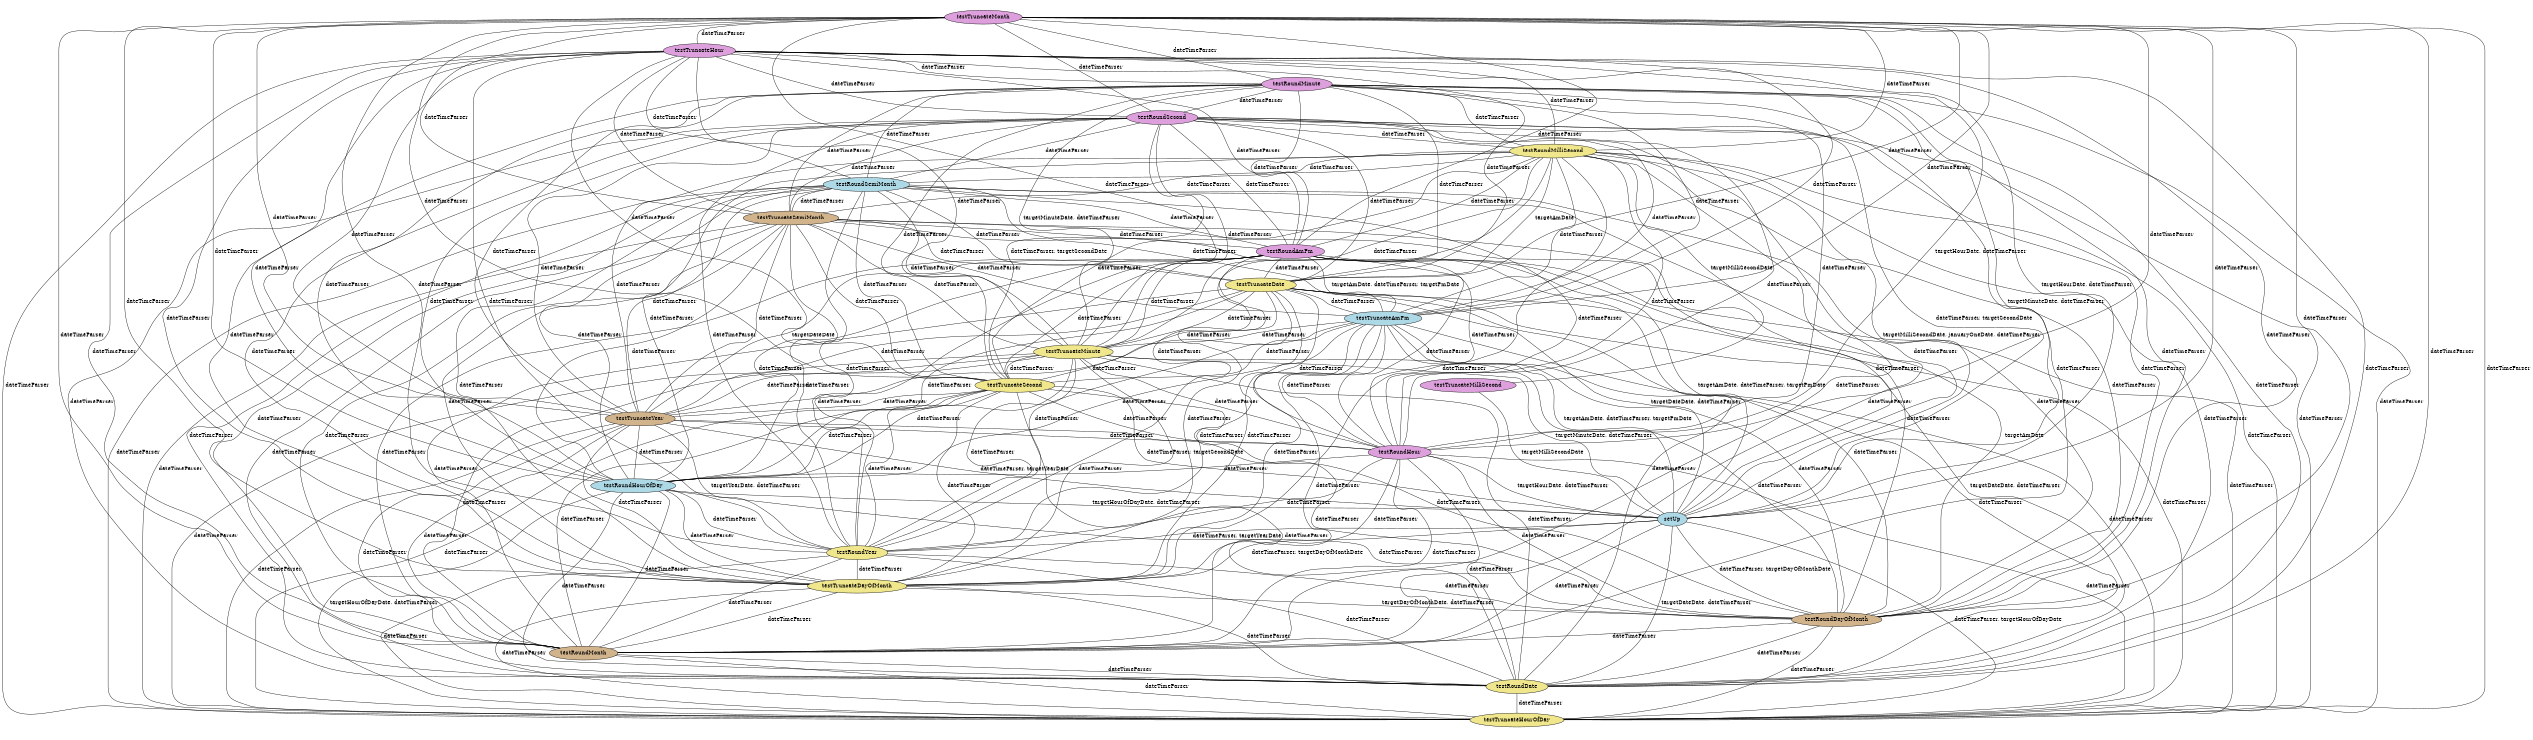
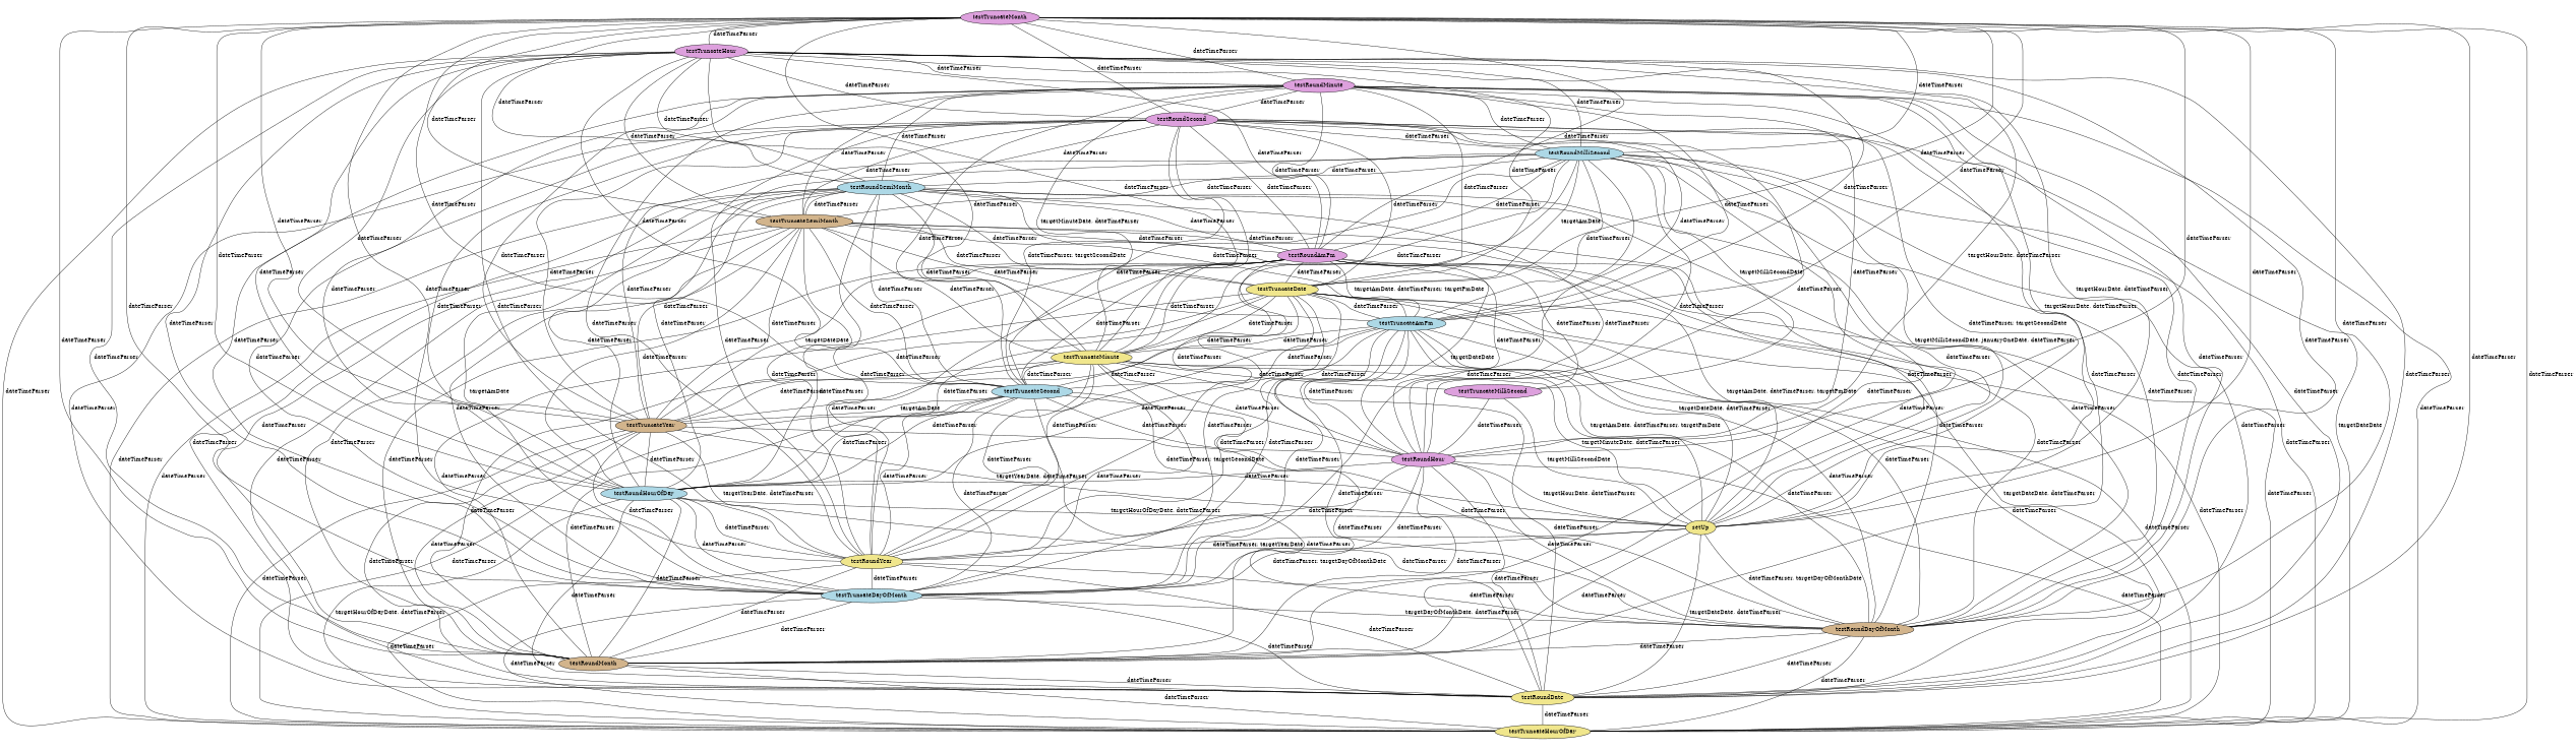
  digraph {
    node [fillcolor=plum style=filled]
    edge [dir=none]
    testTruncateMonth
    testTruncateHour
    testRoundMinute
    testRoundSecond
-   testRoundMilliSecond [fillcolor=khaki]
+   testRoundMilliSecond [fillcolor=lightblue]
    testRoundSemiMonth [fillcolor=lightblue]
    testTruncateSemiMonth [fillcolor=tan]
    testRoundAmPm
    testTruncateDate [fillcolor=khaki]
    testTruncateAmPm [fillcolor=lightblue]
    testTruncateMinute [fillcolor=khaki]
-   testTruncateSecond [fillcolor=khaki]
+   testTruncateSecond [fillcolor=lightblue]
    testTruncateYear [fillcolor=tan]
    testRoundHour
    testRoundHourOfDay [fillcolor=lightblue]
-   setUp [fillcolor=lightblue]
+   setUp [fillcolor=khaki]
    testRoundYear [fillcolor=khaki]
-   testTruncateDayOfMonth [fillcolor=khaki]
+   testTruncateDayOfMonth [fillcolor=lightblue]
    testRoundDayOfMonth [fillcolor=tan]
    testRoundMonth [fillcolor=tan]
    testRoundDate [fillcolor=khaki]
    testTruncateHourOfDay [fillcolor=khaki]
    testTruncateMilliSecond
    testTruncateMonth -> testTruncateHour [label=" dateTimeParser"]
    testTruncateMonth -> testRoundMinute [label=" dateTimeParser"]
    testTruncateMonth -> testRoundSecond [label=" dateTimeParser"]
    testTruncateMonth -> testRoundMilliSecond [label=" dateTimeParser"]
+   testTruncateMonth -> testRoundSemiMonth [label=" dateTimeParser"]
    testTruncateMonth -> testTruncateSemiMonth [label=" dateTimeParser"]
    testTruncateMonth -> testRoundAmPm [label=" dateTimeParser"]
    testTruncateMonth -> testTruncateDate [label=" dateTimeParser"]
    testTruncateMonth -> testTruncateAmPm [label=" dateTimeParser"]
    testTruncateMonth -> testTruncateMinute [label=" dateTimeParser"]
    testTruncateMonth -> testTruncateSecond [label=" dateTimeParser"]
    testTruncateMonth -> testTruncateYear [label=" dateTimeParser"]
    testTruncateMonth -> testRoundHour [label=" dateTimeParser"]
    testTruncateMonth -> testRoundHourOfDay [label=" dateTimeParser"]
    testTruncateMonth -> setUp [label=" dateTimeParser"]
    testTruncateMonth -> testRoundYear [label=" dateTimeParser"]
    testTruncateMonth -> testTruncateDayOfMonth [label=" dateTimeParser"]
    testTruncateMonth -> testRoundDayOfMonth [label=" dateTimeParser"]
    testTruncateMonth -> testRoundMonth [label=" dateTimeParser"]
    testTruncateMonth -> testRoundDate [label=" dateTimeParser"]
    testTruncateMonth -> testTruncateHourOfDay [label=" dateTimeParser"]
    testTruncateHour -> testRoundMinute [label=" dateTimeParser"]
    testTruncateHour -> testRoundSecond [label=" dateTimeParser"]
    testTruncateHour -> testRoundMilliSecond [label=" dateTimeParser"]
    testTruncateHour -> testRoundSemiMonth [label=" dateTimeParser"]
    testTruncateHour -> testTruncateSemiMonth [label=" dateTimeParser"]
    testTruncateHour -> testRoundAmPm [label=" dateTimeParser"]
    testTruncateHour -> testTruncateDate [label=" dateTimeParser"]
    testTruncateHour -> testTruncateAmPm [label=" dateTimeParser"]
    testTruncateHour -> testTruncateMinute [label=" dateTimeParser"]
    testTruncateHour -> testTruncateSecond [label=" dateTimeParser"]
    testTruncateHour -> testTruncateYear [label=" dateTimeParser"]
    testTruncateHour -> testRoundHour [label=" targetHourDate, dateTimeParser"]
    testTruncateHour -> testRoundHourOfDay [label=" dateTimeParser"]
    testTruncateHour -> setUp [label=" targetHourDate, dateTimeParser"]
    testTruncateHour -> testRoundYear [label=" dateTimeParser"]
    testTruncateHour -> testTruncateDayOfMonth [label=" dateTimeParser"]
    testTruncateHour -> testRoundDayOfMonth [label=" dateTimeParser"]
    testTruncateHour -> testRoundMonth [label=" dateTimeParser"]
    testTruncateHour -> testRoundDate [label=" dateTimeParser"]
    testTruncateHour -> testTruncateHourOfDay [label=" dateTimeParser"]
    testRoundMinute -> testRoundSecond [label=" dateTimeParser"]
    testRoundMinute -> testRoundMilliSecond [label=" dateTimeParser"]
    testRoundMinute -> testRoundSemiMonth [label=" dateTimeParser"]
    testRoundMinute -> testTruncateSemiMonth [label=" dateTimeParser"]
    testRoundMinute -> testRoundAmPm [label=" dateTimeParser"]
    testRoundMinute -> testTruncateDate [label=" dateTimeParser"]
    testRoundMinute -> testTruncateAmPm [label=" dateTimeParser"]
    testRoundMinute -> testTruncateMinute [label=" targetMinuteDate, dateTimeParser"]
    testRoundMinute -> testTruncateSecond [label=" dateTimeParser"]
    testRoundMinute -> testTruncateYear [label=" dateTimeParser"]
    testRoundMinute -> testRoundHour [label=" dateTimeParser"]
    testRoundMinute -> testRoundHourOfDay [label=" dateTimeParser"]
-   testRoundMinute -> setUp [label=" targetMinuteDate, dateTimeParser"]
+   testRoundMinute -> setUp [label=" targetHourDate, dateTimeParser"]
+   testRoundMinute -> testRoundYear [label=" dateTimeParser"]
    testRoundMinute -> testTruncateDayOfMonth [label=" dateTimeParser"]
    testRoundMinute -> testRoundDayOfMonth [label=" dateTimeParser"]
    testRoundMinute -> testRoundMonth [label=" dateTimeParser"]
    testRoundMinute -> testRoundDate [label=" dateTimeParser"]
    testRoundMinute -> testTruncateHourOfDay [label=" dateTimeParser"]
    testRoundSecond -> testRoundMilliSecond [label=" dateTimeParser"]
    testRoundSecond -> testRoundSemiMonth [label=" dateTimeParser"]
    testRoundSecond -> testTruncateSemiMonth [label=" dateTimeParser"]
    testRoundSecond -> testRoundAmPm [label=" dateTimeParser"]
    testRoundSecond -> testTruncateDate [label=" dateTimeParser"]
    testRoundSecond -> testTruncateAmPm [label=" dateTimeParser"]
    testRoundSecond -> testTruncateMinute [label=" dateTimeParser"]
    testRoundSecond -> testTruncateSecond [label=" dateTimeParser, targetSecondDate"]
    testRoundSecond -> testTruncateYear [label=" dateTimeParser"]
    testRoundSecond -> testRoundHour [label=" dateTimeParser"]
    testRoundSecond -> testRoundHourOfDay [label=" dateTimeParser"]
    testRoundSecond -> setUp [label=" dateTimeParser, targetSecondDate"]
    testRoundSecond -> testRoundYear [label=" dateTimeParser"]
    testRoundSecond -> testTruncateDayOfMonth [label=" dateTimeParser"]
    testRoundSecond -> testRoundDayOfMonth [label=" dateTimeParser"]
    testRoundSecond -> testRoundMonth [label=" dateTimeParser"]
    testRoundSecond -> testRoundDate [label=" dateTimeParser"]
-   testRoundSecond -> testTruncateHourOfDay [label=" dateTimeParser"]
+   testRoundSecond -> testTruncateHourOfDay [label=" targetDateDate"]
    testRoundMilliSecond -> testRoundSemiMonth [label=" dateTimeParser"]
    testRoundMilliSecond -> testTruncateSemiMonth [label=" dateTimeParser"]
    testRoundMilliSecond -> testRoundAmPm [label=" dateTimeParser"]
    testRoundMilliSecond -> testTruncateDate [label=" targetAmDate"]
    testRoundMilliSecond -> testTruncateAmPm [label=" dateTimeParser"]
    testRoundMilliSecond -> testTruncateMinute [label=" dateTimeParser"]
    testRoundMilliSecond -> testTruncateSecond [label=" dateTimeParser"]
    testRoundMilliSecond -> testTruncateYear [label=" dateTimeParser"]
    testRoundMilliSecond -> testRoundHour [label=" dateTimeParser"]
    testRoundMilliSecond -> testRoundHourOfDay [label=" dateTimeParser"]
    testRoundMilliSecond -> setUp [label=" targetMilliSecondDate, januaryOneDate, dateTimeParser"]
    testRoundMilliSecond -> testRoundYear [label=" dateTimeParser"]
    testRoundMilliSecond -> testTruncateDayOfMonth [label=" dateTimeParser"]
    testRoundMilliSecond -> testRoundDayOfMonth [label=" dateTimeParser"]
    testRoundMilliSecond -> testRoundMonth [label=" dateTimeParser"]
    testRoundMilliSecond -> testRoundDate [label=" dateTimeParser"]
    testRoundMilliSecond -> testTruncateHourOfDay [label=" dateTimeParser"]
    testRoundMilliSecond -> testTruncateMilliSecond [label=" targetMilliSecondDate"]
    testRoundSemiMonth -> testTruncateSemiMonth [label=" dateTimeParser"]
    testRoundSemiMonth -> testRoundAmPm [label=" dateTimeParser"]
    testRoundSemiMonth -> testTruncateDate [label=" dateTimeParser"]
    testRoundSemiMonth -> testTruncateAmPm [label=" dateTimeParser"]
    testRoundSemiMonth -> testTruncateMinute [label=" dateTimeParser"]
    testRoundSemiMonth -> testTruncateSecond [label=" dateTimeParser"]
    testRoundSemiMonth -> testTruncateYear [label=" dateTimeParser"]
    testRoundSemiMonth -> testRoundHour [label=" dateTimeParser"]
    testRoundSemiMonth -> testRoundHourOfDay [label=" dateTimeParser"]
    testRoundSemiMonth -> setUp [label=" dateTimeParser"]
    testRoundSemiMonth -> testRoundYear [label=" dateTimeParser"]
-   testRoundSemiMonth -> testTruncateDayOfMonth [label=" dateTimeParser"]
+   testRoundSemiMonth -> testTruncateDayOfMonth [label=" targetAmDate"]
    testRoundSemiMonth -> testRoundDayOfMonth [label=" dateTimeParser"]
    testRoundSemiMonth -> testRoundMonth [label=" dateTimeParser"]
    testRoundSemiMonth -> testRoundDate [label=" dateTimeParser"]
    testRoundSemiMonth -> testTruncateHourOfDay [label=" dateTimeParser"]
    testTruncateSemiMonth -> testRoundAmPm [label=" dateTimeParser"]
    testTruncateSemiMonth -> testTruncateDate [label=" dateTimeParser"]
    testTruncateSemiMonth -> testTruncateAmPm [label=" dateTimeParser"]
    testTruncateSemiMonth -> testTruncateMinute [label=" dateTimeParser"]
    testTruncateSemiMonth -> testTruncateSecond [label=" dateTimeParser"]
    testTruncateSemiMonth -> testTruncateYear [label=" dateTimeParser"]
    testTruncateSemiMonth -> testRoundHour [label=" dateTimeParser"]
    testTruncateSemiMonth -> testRoundHourOfDay [label=" dateTimeParser"]
    testTruncateSemiMonth -> setUp [label=" dateTimeParser"]
    testTruncateSemiMonth -> testRoundYear [label=" dateTimeParser"]
    testTruncateSemiMonth -> testTruncateDayOfMonth [label=" dateTimeParser"]
    testTruncateSemiMonth -> testRoundDayOfMonth [label=" dateTimeParser"]
    testTruncateSemiMonth -> testRoundMonth [label=" dateTimeParser"]
    testTruncateSemiMonth -> testRoundDate [label=" dateTimeParser"]
    testTruncateSemiMonth -> testTruncateHourOfDay [label=" dateTimeParser"]
    testRoundAmPm -> testTruncateDate [label=" dateTimeParser"]
    testRoundAmPm -> testTruncateAmPm [label=" targetAmDate, dateTimeParser, targetPmDate"]
    testRoundAmPm -> testTruncateMinute [label=" dateTimeParser"]
    testRoundAmPm -> testTruncateSecond [label=" dateTimeParser"]
    testRoundAmPm -> testTruncateYear [label=" targetDateDate"]
-   testRoundAmPm -> testRoundHour [label=" dateTimeParser"]
+   testRoundAmPm -> testRoundHour [label=" targetDateDate"]
    testRoundAmPm -> testRoundHourOfDay [label=" dateTimeParser"]
    testRoundAmPm -> setUp [label=" targetAmDate, dateTimeParser, targetPmDate"]
    testRoundAmPm -> testRoundYear [label=" dateTimeParser"]
    testRoundAmPm -> testTruncateDayOfMonth [label=" dateTimeParser"]
-   testRoundAmPm -> testRoundDayOfMonth [label=" targetAmDate"]
+   testRoundAmPm -> testRoundDayOfMonth [label=" dateTimeParser"]
    testRoundAmPm -> testRoundMonth [label=" dateTimeParser"]
-   testRoundAmPm -> testRoundDate [label=" dateTimeParser"]
+   testRoundAmPm -> testTruncateMilliSecond [label=" dateTimeParser"]
    testRoundAmPm -> testTruncateHourOfDay [label=" dateTimeParser"]
    testTruncateDate -> testTruncateAmPm [label=" dateTimeParser"]
    testTruncateDate -> testTruncateMinute [label=" dateTimeParser"]
    testTruncateDate -> testTruncateSecond [label=" dateTimeParser"]
    testTruncateDate -> testTruncateYear [label=" dateTimeParser"]
    testTruncateDate -> testRoundHour [label=" dateTimeParser"]
    testTruncateDate -> testRoundHourOfDay [label=" dateTimeParser"]
    testTruncateDate -> setUp [label=" targetDateDate, dateTimeParser"]
    testTruncateDate -> testRoundYear [label=" dateTimeParser"]
    testTruncateDate -> testTruncateDayOfMonth [label=" dateTimeParser"]
    testTruncateDate -> testRoundDayOfMonth [label=" dateTimeParser"]
    testTruncateDate -> testRoundMonth [label=" dateTimeParser"]
    testTruncateDate -> testRoundDate [label=" targetDateDate, dateTimeParser"]
    testTruncateDate -> testTruncateHourOfDay [label=" dateTimeParser"]
    testTruncateAmPm -> testTruncateMinute [label=" dateTimeParser"]
    testTruncateAmPm -> testTruncateSecond [label=" dateTimeParser"]
    testTruncateAmPm -> testTruncateYear [label=" dateTimeParser"]
    testTruncateAmPm -> testRoundHour [label=" dateTimeParser"]
    testTruncateAmPm -> testRoundHourOfDay [label=" dateTimeParser"]
    testTruncateAmPm -> setUp [label=" targetAmDate, dateTimeParser, targetPmDate"]
    testTruncateAmPm -> testRoundYear [label=" dateTimeParser"]
    testTruncateAmPm -> testTruncateDayOfMonth [label=" dateTimeParser"]
    testTruncateAmPm -> testRoundDayOfMonth [label=" dateTimeParser"]
    testTruncateAmPm -> testRoundMonth [label=" dateTimeParser"]
    testTruncateAmPm -> testRoundDate [label=" dateTimeParser"]
    testTruncateAmPm -> testTruncateHourOfDay [label=" dateTimeParser"]
    testTruncateMinute -> testTruncateSecond [label=" dateTimeParser"]
    testTruncateMinute -> testTruncateYear [label=" dateTimeParser"]
    testTruncateMinute -> testRoundHour [label=" dateTimeParser"]
    testTruncateMinute -> testRoundHourOfDay [label=" dateTimeParser"]
    testTruncateMinute -> setUp [label=" targetMinuteDate, dateTimeParser"]
    testTruncateMinute -> testRoundYear [label=" dateTimeParser"]
    testTruncateMinute -> testTruncateDayOfMonth [label=" dateTimeParser"]
    testTruncateMinute -> testRoundDayOfMonth [label=" dateTimeParser"]
    testTruncateMinute -> testRoundMonth [label=" dateTimeParser"]
    testTruncateMinute -> testRoundDate [label=" dateTimeParser"]
-   testTruncateMinute -> testTruncateHourOfDay [label=" dateTimeParser"]
-   testTruncateSecond -> testTruncateYear [label=" dateTimeParser"]
+   testTruncateMinute -> testTruncateMilliSecond [label=" dateTimeParser"]
+   testTruncateSecond -> testTruncateYear [label=" targetAmDate"]
    testTruncateSecond -> testRoundHour [label=" dateTimeParser"]
    testTruncateSecond -> testRoundHourOfDay [label=" dateTimeParser"]
    testTruncateSecond -> setUp [label=" dateTimeParser, targetSecondDate"]
    testTruncateSecond -> testRoundYear [label=" dateTimeParser"]
    testTruncateSecond -> testTruncateDayOfMonth [label=" dateTimeParser"]
    testTruncateSecond -> testRoundDayOfMonth [label=" dateTimeParser"]
    testTruncateSecond -> testRoundMonth [label=" dateTimeParser"]
    testTruncateSecond -> testRoundDate [label=" dateTimeParser"]
    testTruncateSecond -> testTruncateHourOfDay [label=" dateTimeParser"]
-   testTruncateYear -> testRoundHour [label=" dateTimeParser"]
+   testTruncateMilliSecond -> testRoundHour [label=" dateTimeParser"]
    testTruncateYear -> testRoundHourOfDay [label=" dateTimeParser"]
-   testTruncateYear -> setUp [label=" dateTimeParser, targetYearDate"]
+   testTruncateYear -> setUp [label=" targetYearDate, dateTimeParser"]
    testTruncateYear -> testRoundYear [label=" targetYearDate, dateTimeParser"]
    testTruncateYear -> testTruncateDayOfMonth [label=" dateTimeParser"]
    testTruncateYear -> testRoundDayOfMonth [label=" dateTimeParser"]
    testTruncateYear -> testRoundMonth [label=" dateTimeParser"]
    testTruncateYear -> testRoundDate [label=" dateTimeParser"]
    testTruncateYear -> testTruncateHourOfDay [label=" dateTimeParser"]
    testRoundHour -> testRoundHourOfDay [label=" dateTimeParser"]
    testRoundHour -> setUp [label=" targetHourDate, dateTimeParser"]
    testRoundHour -> testRoundYear [label=" dateTimeParser"]
    testRoundHour -> testTruncateDayOfMonth [label=" dateTimeParser"]
    testRoundHour -> testRoundDayOfMonth [label=" dateTimeParser"]
    testRoundHour -> testRoundMonth [label=" dateTimeParser"]
    testRoundHour -> testRoundDate [label=" dateTimeParser"]
    testRoundHour -> testTruncateHourOfDay [label=" dateTimeParser"]
    testRoundHourOfDay -> setUp [label=" targetHourOfDayDate, dateTimeParser"]
    testRoundHourOfDay -> testRoundYear [label=" dateTimeParser"]
    testRoundHourOfDay -> testTruncateDayOfMonth [label=" dateTimeParser"]
    testRoundHourOfDay -> testRoundDayOfMonth [label=" dateTimeParser"]
    testRoundHourOfDay -> testRoundMonth [label=" dateTimeParser"]
    testRoundHourOfDay -> testRoundDate [label=" dateTimeParser"]
    testRoundHourOfDay -> testTruncateHourOfDay [label=" targetHourOfDayDate, dateTimeParser"]
    setUp -> testRoundYear [label=" dateTimeParser, targetYearDate"]
    setUp -> testTruncateDayOfMonth [label=" dateTimeParser, targetDayOfMonthDate"]
    setUp -> testRoundDayOfMonth [label=" dateTimeParser, targetDayOfMonthDate"]
    setUp -> testRoundMonth [label=" dateTimeParser"]
    setUp -> testRoundDate [label=" targetDateDate, dateTimeParser"]
-   setUp -> testTruncateHourOfDay [label=" dateTimeParser, targetHourOfDayDate"]
    testRoundYear -> testTruncateDayOfMonth [label=" dateTimeParser"]
    testRoundYear -> testRoundDayOfMonth [label=" dateTimeParser"]
    testRoundYear -> testRoundMonth [label=" dateTimeParser"]
    testRoundYear -> testRoundDate [label=" dateTimeParser"]
    testRoundYear -> testTruncateHourOfDay [label=" dateTimeParser"]
    testTruncateDayOfMonth -> testRoundDayOfMonth [label=" targetDayOfMonthDate, dateTimeParser"]
    testTruncateDayOfMonth -> testRoundMonth [label=" dateTimeParser"]
    testTruncateDayOfMonth -> testRoundDate [label=" dateTimeParser"]
    testTruncateDayOfMonth -> testTruncateHourOfDay [label=" dateTimeParser"]
    testRoundDayOfMonth -> testRoundMonth [label=" dateTimeParser"]
    testRoundDayOfMonth -> testRoundDate [label=" dateTimeParser"]
    testRoundDayOfMonth -> testTruncateHourOfDay [label=" dateTimeParser"]
    testRoundMonth -> testRoundDate [label=" dateTimeParser"]
    testRoundMonth -> testTruncateHourOfDay [label=" dateTimeParser"]
    testRoundDate -> testTruncateHourOfDay [label=" dateTimeParser"]
    testTruncateMilliSecond -> setUp [label=" targetMilliSecondDate"]
  }
